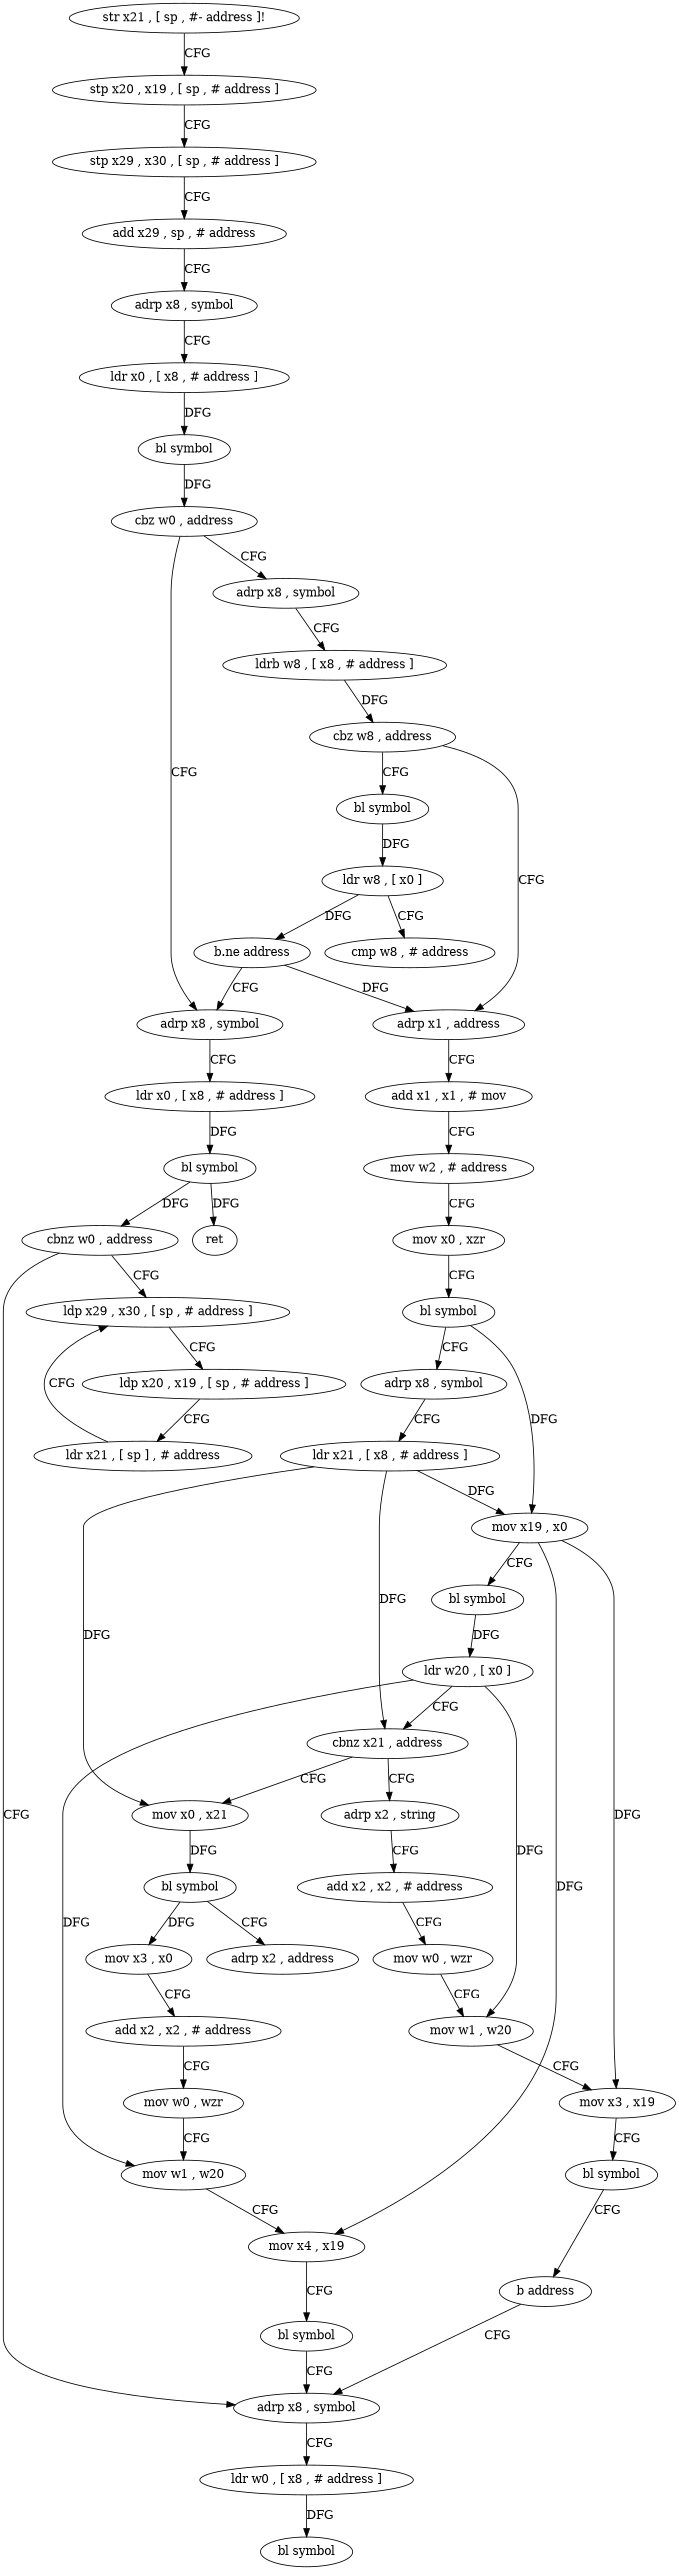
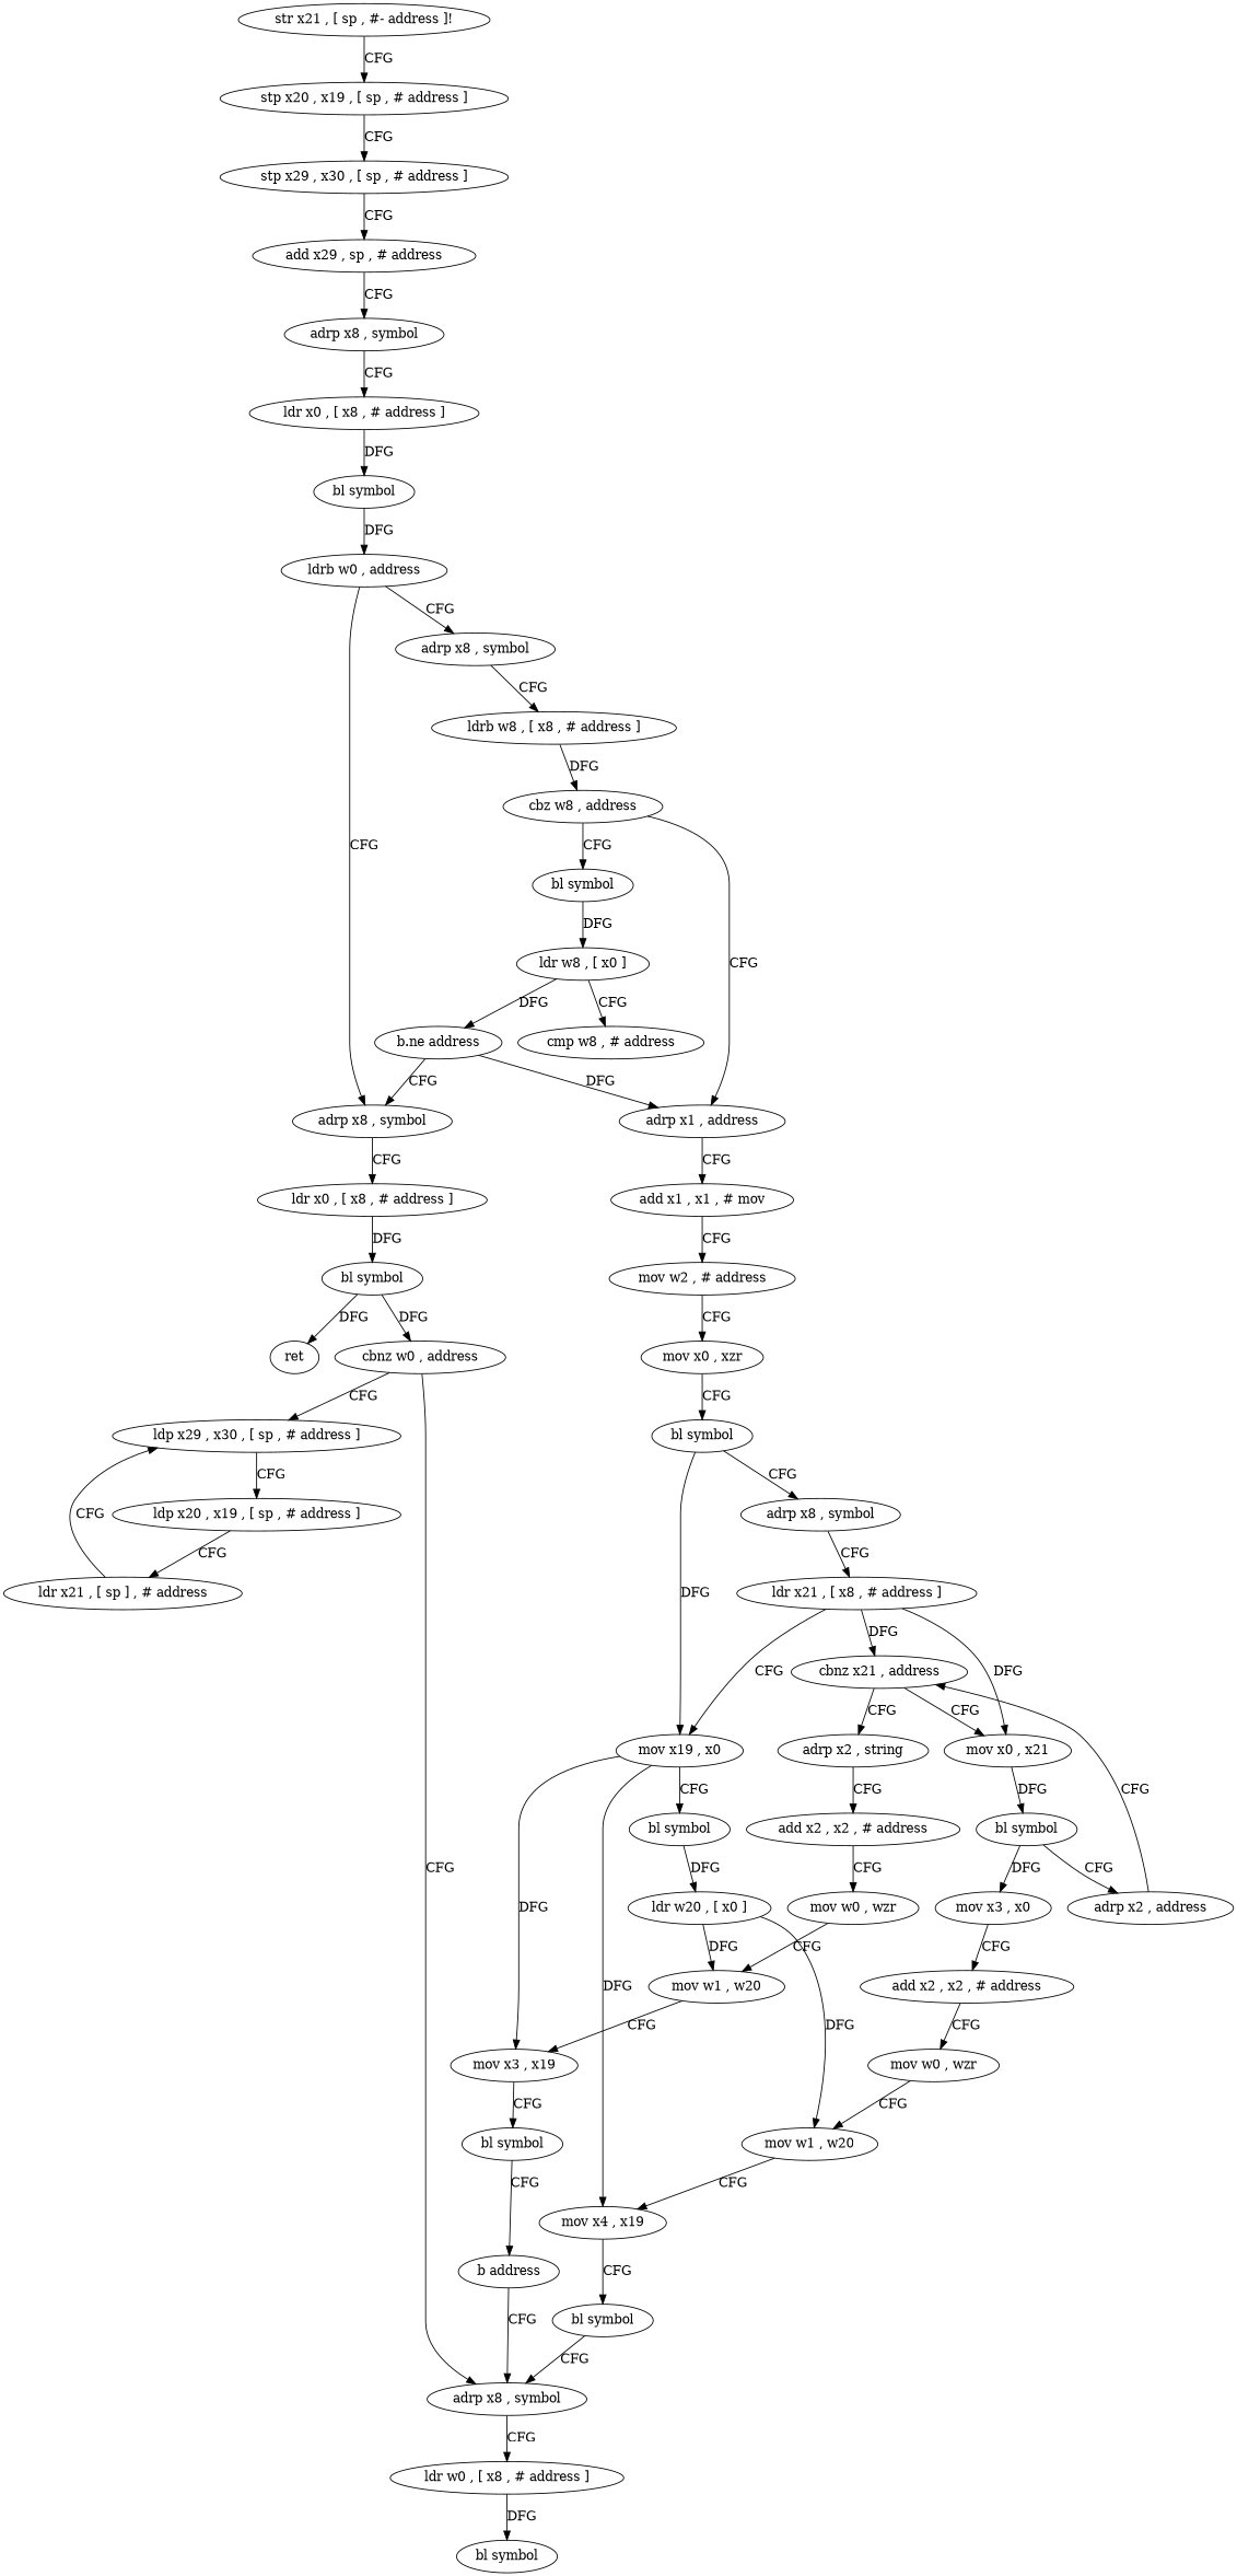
  digraph {
    n1 [label="str x21 , [ sp , #- address ]!"]
    n2 [label="stp x20 , x19 , [ sp , # address ]"]
    n3 [label="stp x29 , x30 , [ sp , # address ]"]
    n4 [label="add x29 , sp , # address"]
    n5 [label="adrp x8 , symbol"]
    n6 [label="ldr x0 , [ x8 , # address ]"]
    n7 [label="bl symbol"]
-   n8 [label="cbz w0 , address"]
+   n8 [label="ldrb w0 , address"]
    n9 [label="adrp x8 , symbol"]
    n10 [label="adrp x8 , symbol"]
    n11 [label="ldr x0 , [ x8 , # address ]"]
    n12 [label="ldrb w8 , [ x8 , # address ]"]
    n13 [label="bl symbol"]
    n14 [label="cbz w8 , address"]
    n15 [label="cbnz w0 , address"]
    n16 [label=ret]
    n17 [label="adrp x8 , symbol"]
    n18 [label="ldp x29 , x30 , [ sp , # address ]"]
    n19 [label="ldr w0 , [ x8 , # address ]"]
    n20 [label="ldp x20 , x19 , [ sp , # address ]"]
    n21 [label="bl symbol"]
    n22 [label="ldr x21 , [ sp ] , # address"]
    n23 [label="adrp x1 , address"]
    n24 [label="bl symbol"]
    n25 [label="add x1 , x1 , # mov"]
    n26 [label="ldr w8 , [ x0 ]"]
    n27 [label="mov w2 , # address"]
    n28 [label="cmp w8 , # address"]
    n29 [label="b.ne address"]
    n30 [label="mov x0 , xzr"]
    n31 [label="bl symbol"]
    n32 [label="adrp x8 , symbol"]
    n33 [label="mov x19 , x0"]
    n34 [label="ldr x21 , [ x8 , # address ]"]
    n35 [label="bl symbol"]
    n36 [label="mov x4 , x19"]
    n37 [label="mov x3 , x19"]
    n38 [label="cbnz x21 , address"]
    n39 [label="mov x0 , x21"]
    n40 [label="adrp x2 , string"]
    n41 [label="bl symbol"]
    n42 [label="ldr w20 , [ x0 ]"]
    n43 [label="bl symbol"]
    n44 [label="bl symbol"]
    n45 [label="mov w1 , w20"]
    n46 [label="mov w1 , w20"]
    n47 [label="add x2 , x2 , # address"]
    n48 [label="adrp x2 , address"]
    n49 [label="mov x3 , x0"]
    n50 [label="mov w0 , wzr"]
    n51 [label="add x2 , x2 , # address"]
    n52 [label="mov w0 , wzr"]
    n53 [label="b address"]
    n1 -> n2 [label=CFG]
    n2 -> n3 [label=CFG]
    n3 -> n4 [label=CFG]
    n4 -> n5 [label=CFG]
    n5 -> n6 [label=CFG]
    n6 -> n7 [label=DFG]
    n7 -> n8 [label=DFG]
    n8 -> n9 [label=CFG]
    n8 -> n10 [label=CFG]
    n9 -> n11 [label=CFG]
    n10 -> n12 [label=CFG]
    n11 -> n13 [label=DFG]
    n12 -> n14 [label=DFG]
    n13 -> n15 [label=DFG]
    n13 -> n16 [label=DFG]
    n14 -> n23 [label=CFG]
    n14 -> n24 [label=CFG]
    n15 -> n17 [label=CFG]
    n15 -> n18 [label=CFG]
    n17 -> n19 [label=CFG]
    n18 -> n20 [label=CFG]
    n19 -> n21 [label=DFG]
    n20 -> n22 [label=CFG]
    n22 -> n18 [label=CFG]
    n23 -> n25 [label=CFG]
    n24 -> n26 [label=DFG]
    n25 -> n27 [label=CFG]
    n26 -> n28 [label=CFG]
    n26 -> n29 [label=DFG]
    n27 -> n30 [label=CFG]
    n29 -> n9 [label=CFG]
    n29 -> n23 [label=DFG]
    n30 -> n31 [label=CFG]
    n31 -> n32 [label=CFG]
    n31 -> n33 [label=DFG]
    n32 -> n34 [label=CFG]
    n33 -> n35 [label=CFG]
    n33 -> n36 [label=DFG]
    n33 -> n37 [label=DFG]
-   n34 -> n33 [label=DFG]
+   n34 -> n33 [label=CFG]
    n34 -> n38 [label=DFG]
    n34 -> n39 [label=DFG]
    n35 -> n42 [label=DFG]
    n36 -> n43 [label=CFG]
    n37 -> n44 [label=CFG]
    n38 -> n39 [label=CFG]
    n38 -> n40 [label=CFG]
    n39 -> n41 [label=DFG]
    n40 -> n47 [label=CFG]
    n41 -> n48 [label=CFG]
    n41 -> n49 [label=DFG]
-   n42 -> n38 [label=CFG]
+   n48 -> n38 [label=CFG]
    n42 -> n45 [label=DFG]
    n42 -> n46 [label=DFG]
    n43 -> n17 [label=CFG]
    n44 -> n53 [label=CFG]
    n45 -> n36 [label=CFG]
    n46 -> n37 [label=CFG]
    n47 -> n50 [label=CFG]
    n49 -> n51 [label=CFG]
    n50 -> n46 [label=CFG]
    n51 -> n52 [label=CFG]
    n52 -> n45 [label=CFG]
    n53 -> n17 [label=CFG]
  }
